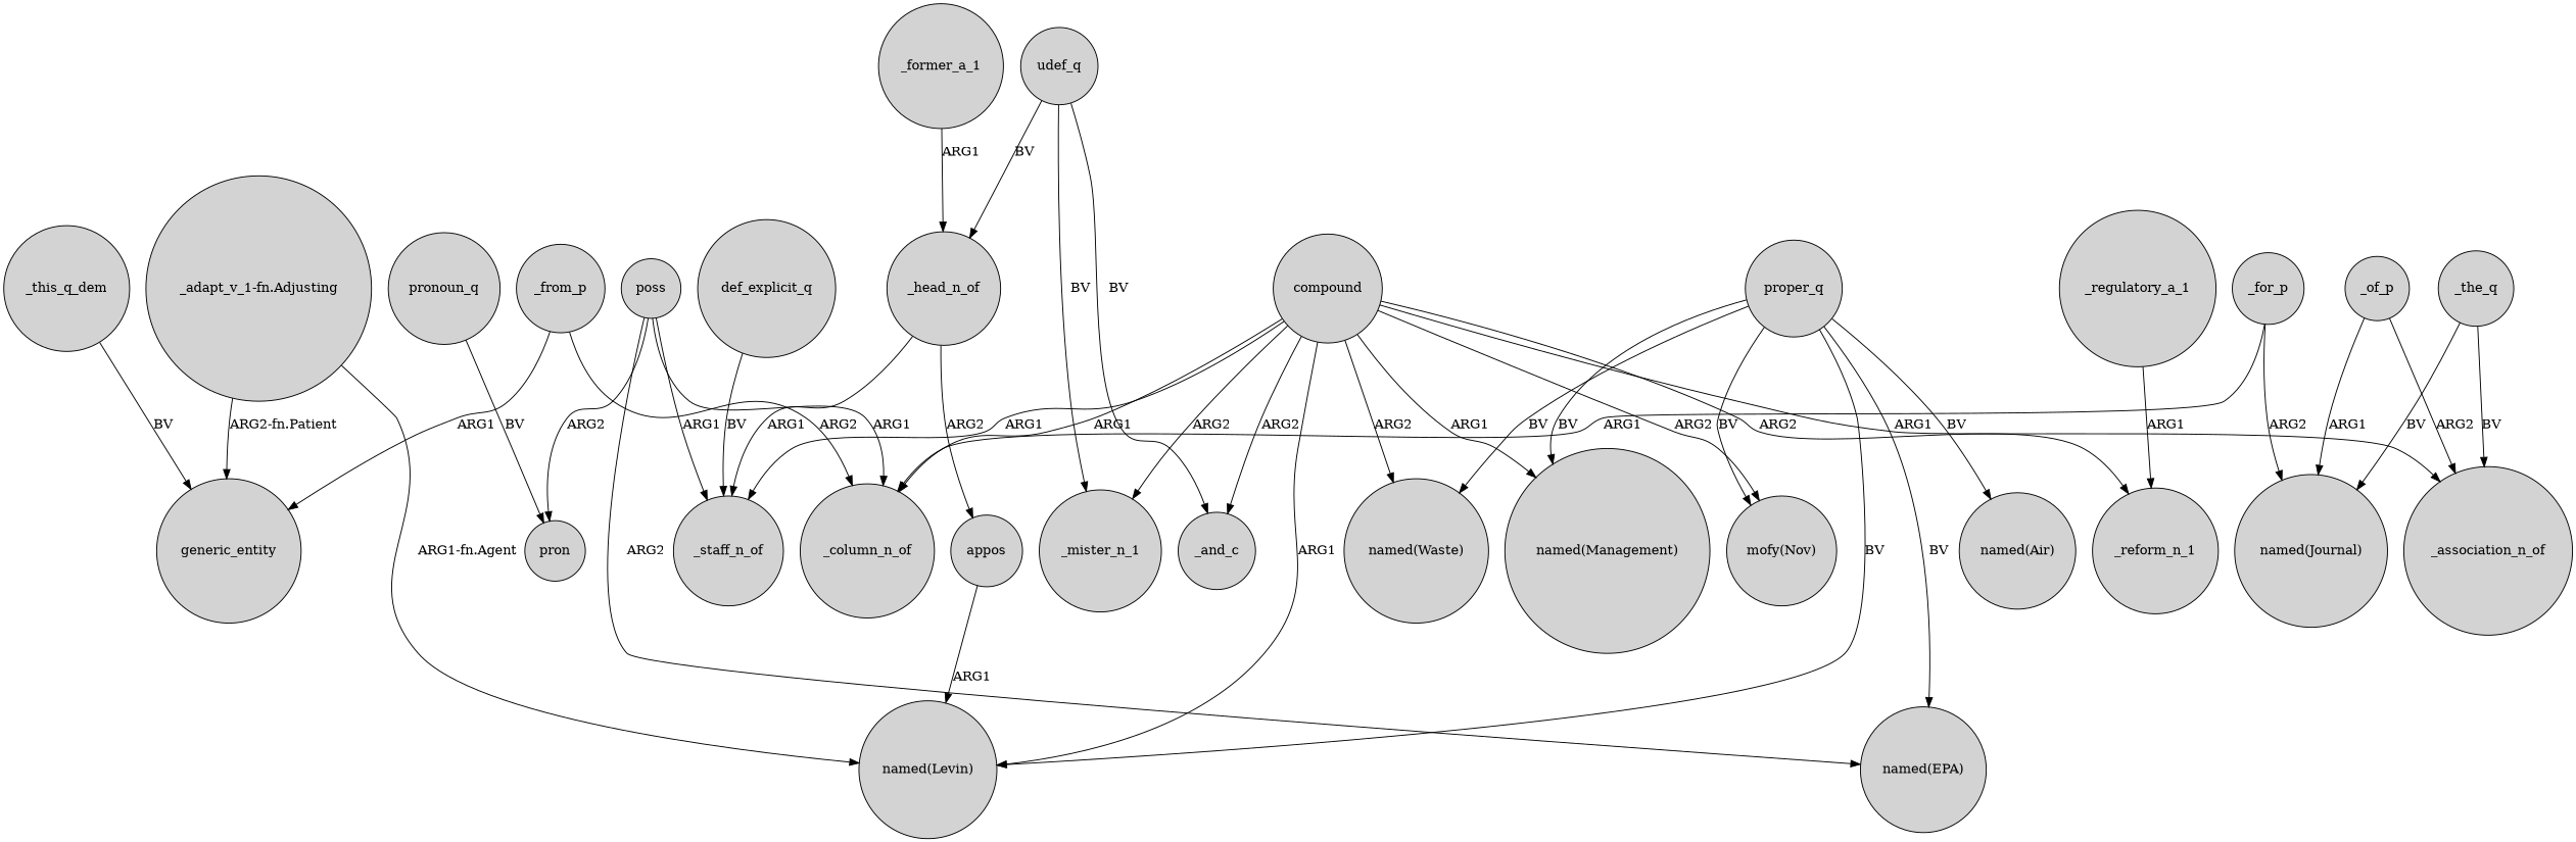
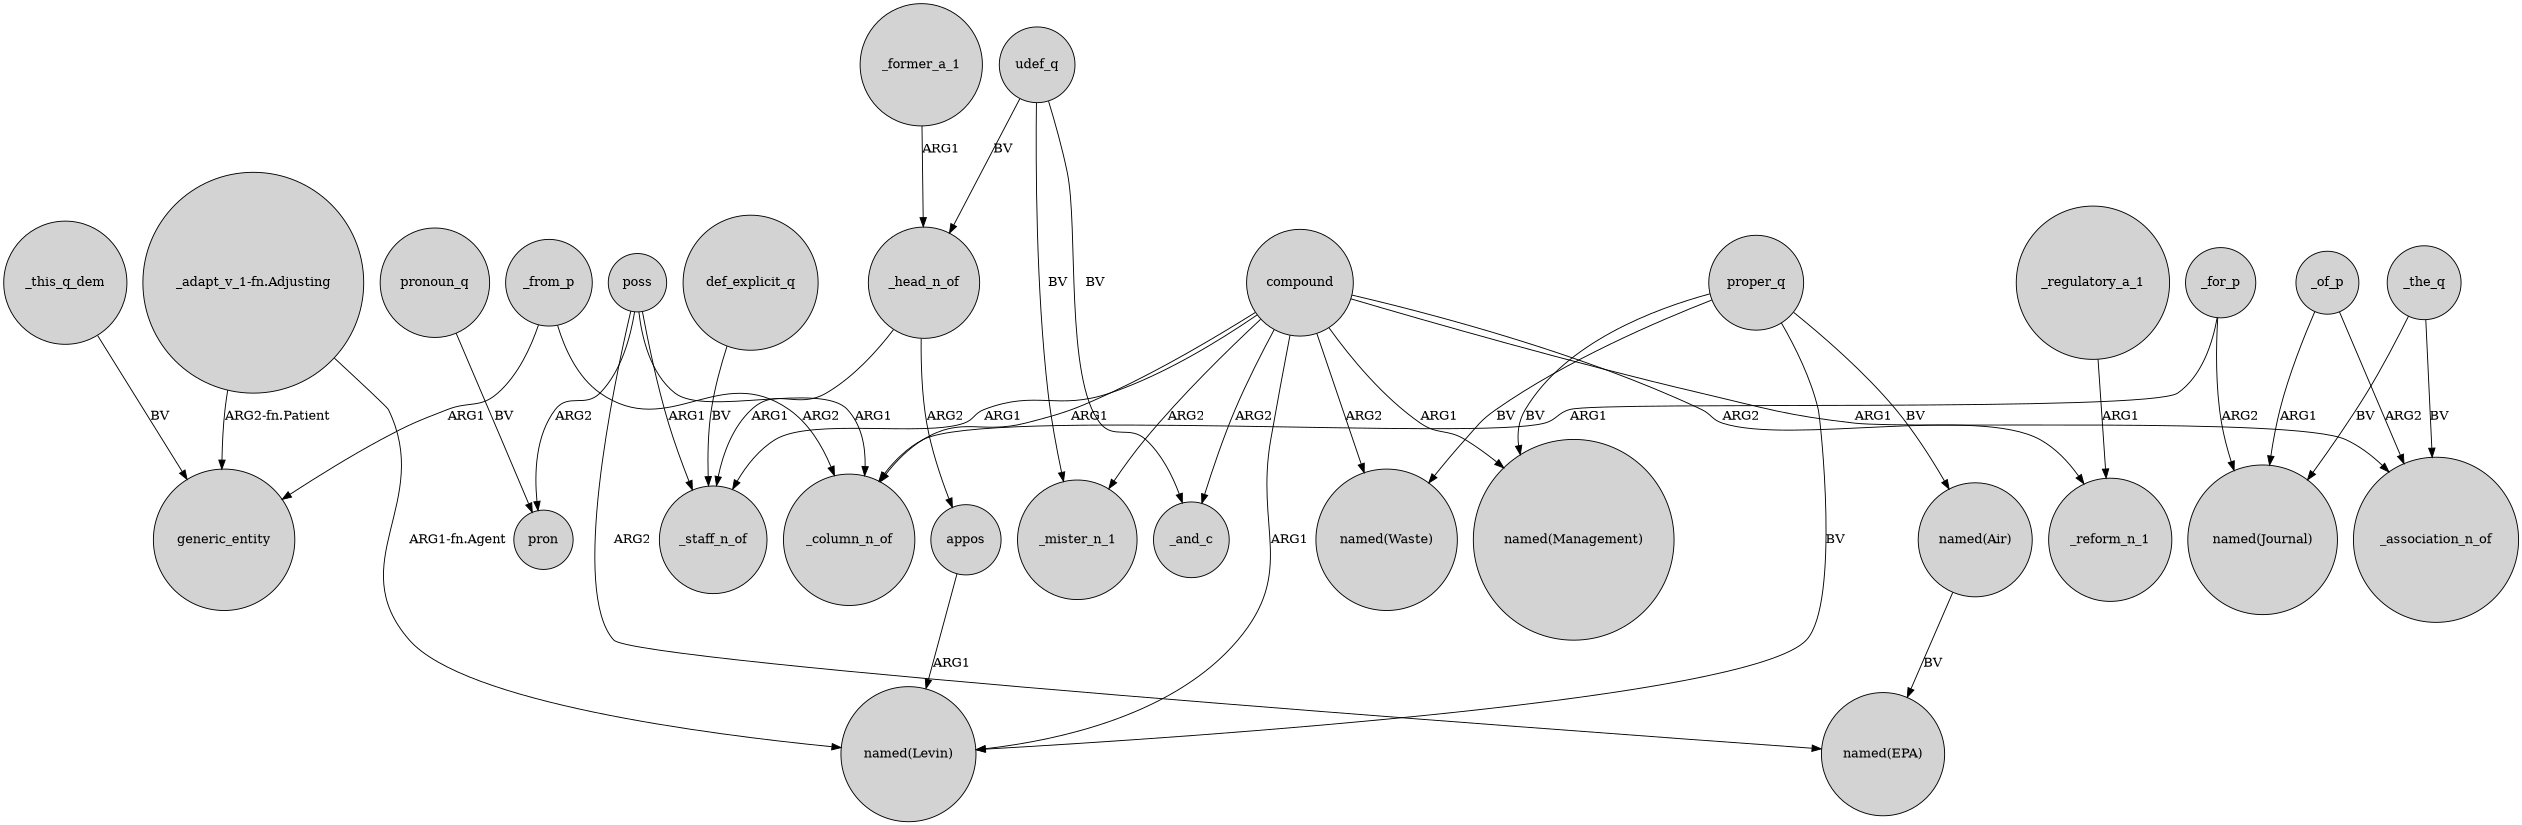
  digraph {
    node [shape=circle style=filled]
    appos
    "named(Levin)"
    _head_n_of
    _staff_n_of
    _regulatory_a_1
    _reform_n_1
    poss
    "named(EPA)"
    pron
    _column_n_of
    "_adapt_v_1-fn.Adjusting"
    generic_entity
    _from_p
    proper_q
    "named(Waste)"
    "named(Air)"
    "named(Management)"
-   "mofy(Nov)"
    _of_p
    "named(Journal)"
    _association_n_of
    compound
    _mister_n_1
    _and_c
    _the_q
    udef_q
    def_explicit_q
    _former_a_1
    pronoun_q
    _for_p
    _this_q_dem
    appos -> "named(Levin)" [label=ARG1]
    _head_n_of -> appos [label=ARG2]
    _head_n_of -> _staff_n_of [label=ARG1]
    _regulatory_a_1 -> _reform_n_1 [label=ARG1]
    poss -> _staff_n_of [label=ARG1]
    poss -> "named(EPA)" [label=ARG2]
    poss -> pron [label=ARG2]
    poss -> _column_n_of [label=ARG1]
    "_adapt_v_1-fn.Adjusting" -> "named(Levin)" [label="ARG1-fn.Agent"]
    "_adapt_v_1-fn.Adjusting" -> generic_entity [label="ARG2-fn.Patient"]
    _from_p -> _column_n_of [label=ARG2]
    _from_p -> generic_entity [label=ARG1]
    proper_q -> "named(Levin)" [label=BV]
-   proper_q -> "named(EPA)" [label=BV]
+   "named(Air)" -> "named(EPA)" [label=BV]
    proper_q -> "named(Waste)" [label=BV]
    proper_q -> "named(Air)" [label=BV]
    proper_q -> "named(Management)" [label=BV]
-   proper_q -> "mofy(Nov)" [label=BV]
    _of_p -> "named(Journal)" [label=ARG1]
    _of_p -> _association_n_of [label=ARG2]
    compound -> "named(Levin)" [label=ARG1]
    compound -> _staff_n_of [label=ARG1]
    compound -> _reform_n_1 [label=ARG2]
    compound -> _column_n_of [label=ARG1]
    compound -> "named(Waste)" [label=ARG2]
    compound -> "named(Management)" [label=ARG1]
-   compound -> "mofy(Nov)" [label=ARG2]
    compound -> _association_n_of [label=ARG1]
    compound -> _mister_n_1 [label=ARG2]
    compound -> _and_c [label=ARG2]
    _the_q -> "named(Journal)" [label=BV]
    _the_q -> _association_n_of [label=BV]
    udef_q -> _head_n_of [label=BV]
    udef_q -> _mister_n_1 [label=BV]
    udef_q -> _and_c [label=BV]
    def_explicit_q -> _staff_n_of [label=BV]
    _former_a_1 -> _head_n_of [label=ARG1]
    pronoun_q -> pron [label=BV]
    _for_p -> _column_n_of [label=ARG1]
    _for_p -> "named(Journal)" [label=ARG2]
    _this_q_dem -> generic_entity [label=BV]
  }
